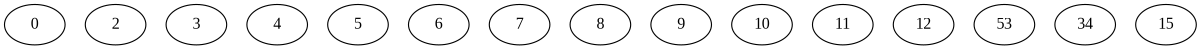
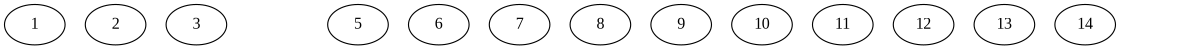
  digraph {
    fontname="Liberation Serif"
    node [alpha=0.06 fontname="Liberation Serif"]
-   1 [alpha=0.14 expect_size=45201408 label=0]
+   1 [alpha=0.14 expect_size=45201408]
    2 [alpha=0.20 expect_size=27868160]
    3 [expect_size=40437760]
-   4 [alpha=0.07 expect_size=38138880]
    5 [alpha=0.02 expect_size=12880896]
    6 [alpha=0.00 expect_size=21492736]
    7 [alpha=0.07 expect_size=10665984]
    8 [alpha=0.15 expect_size=18851840]
    9 [alpha=0.01 expect_size=47052800]
    10 [alpha=0.12 expect_size=49759232]
    11 [alpha=0.01 expect_size=48031744]
    12 [alpha=0.00 expect_size=34583552]
-   13 [expect_size=33429504 label=53]
-   14 [alpha=0.11 expect_size=48346112 label=34]
-   15 [alpha=0.02 expect_size=18592768]
+   13 [expect_size=33429504]
+   14 [alpha=0.11 expect_size=48346112]
  }
